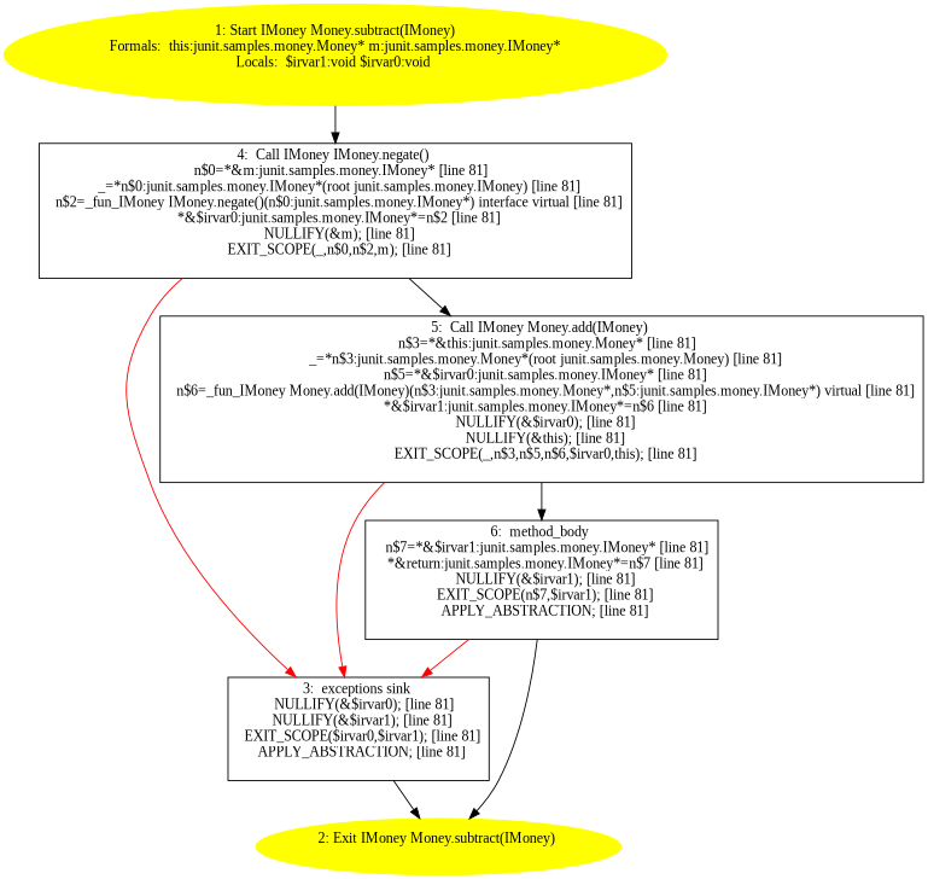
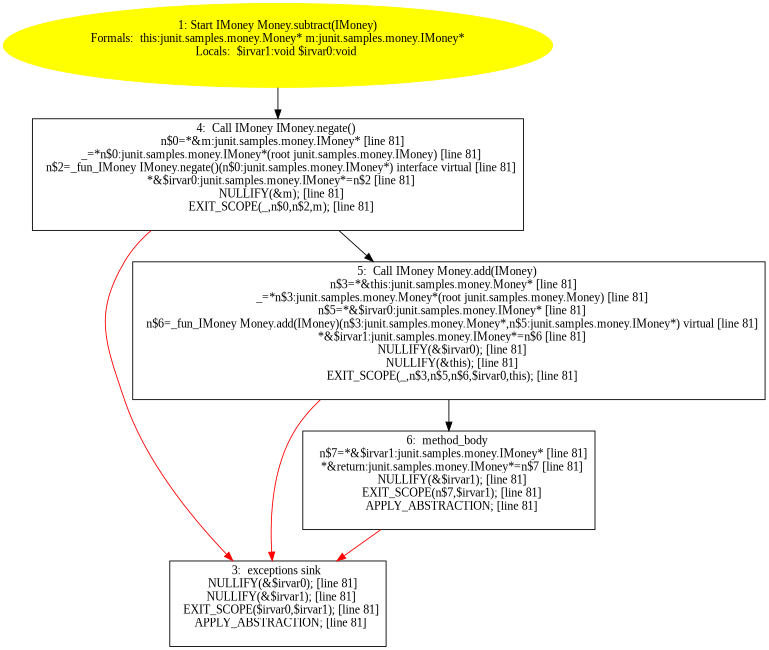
  digraph {
    fontname="Liberation Serif"
    node [fontname="Liberation Serif" shape=box]
    edge [fontname="Liberation Serif"]
    n1 [color=yellow label="1: Start IMoney Money.subtract(IMoney)\nFormals:  this:junit.samples.money.Money* m:junit.samples.money.IMoney*\nLocals:  $irvar1:void $irvar0:void \n  " style=filled shape=""]
    n2 [label="4:  Call IMoney IMoney.negate() \n   n$0=*&m:junit.samples.money.IMoney* [line 81]\n  _=*n$0:junit.samples.money.IMoney*(root junit.samples.money.IMoney) [line 81]\n  n$2=_fun_IMoney IMoney.negate()(n$0:junit.samples.money.IMoney*) interface virtual [line 81]\n  *&$irvar0:junit.samples.money.IMoney*=n$2 [line 81]\n  NULLIFY(&m); [line 81]\n  EXIT_SCOPE(_,n$0,n$2,m); [line 81]\n "]
    n3 [label="3:  exceptions sink \n   NULLIFY(&$irvar0); [line 81]\n  NULLIFY(&$irvar1); [line 81]\n  EXIT_SCOPE($irvar0,$irvar1); [line 81]\n  APPLY_ABSTRACTION; [line 81]\n "]
    n4 [label="5:  Call IMoney Money.add(IMoney) \n   n$3=*&this:junit.samples.money.Money* [line 81]\n  _=*n$3:junit.samples.money.Money*(root junit.samples.money.Money) [line 81]\n  n$5=*&$irvar0:junit.samples.money.IMoney* [line 81]\n  n$6=_fun_IMoney Money.add(IMoney)(n$3:junit.samples.money.Money*,n$5:junit.samples.money.IMoney*) virtual [line 81]\n  *&$irvar1:junit.samples.money.IMoney*=n$6 [line 81]\n  NULLIFY(&$irvar0); [line 81]\n  NULLIFY(&this); [line 81]\n  EXIT_SCOPE(_,n$3,n$5,n$6,$irvar0,this); [line 81]\n "]
-   n5 [color=yellow label="2: Exit IMoney Money.subtract(IMoney) \n  " style=filled shape=""]
    n6 [label="6:  method_body \n   n$7=*&$irvar1:junit.samples.money.IMoney* [line 81]\n  *&return:junit.samples.money.IMoney*=n$7 [line 81]\n  NULLIFY(&$irvar1); [line 81]\n  EXIT_SCOPE(n$7,$irvar1); [line 81]\n  APPLY_ABSTRACTION; [line 81]\n "]
    n1 -> n2
    n2 -> n3 [color=red]
    n2 -> n4
-   n3 -> n5
    n4 -> n3 [color=red]
    n4 -> n6
    n6 -> n3 [color=red]
-   n6 -> n5
  }
